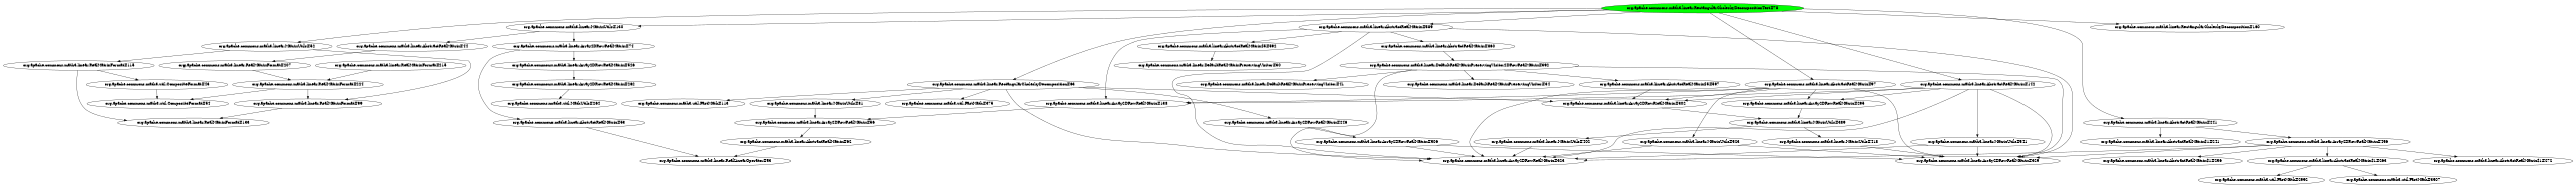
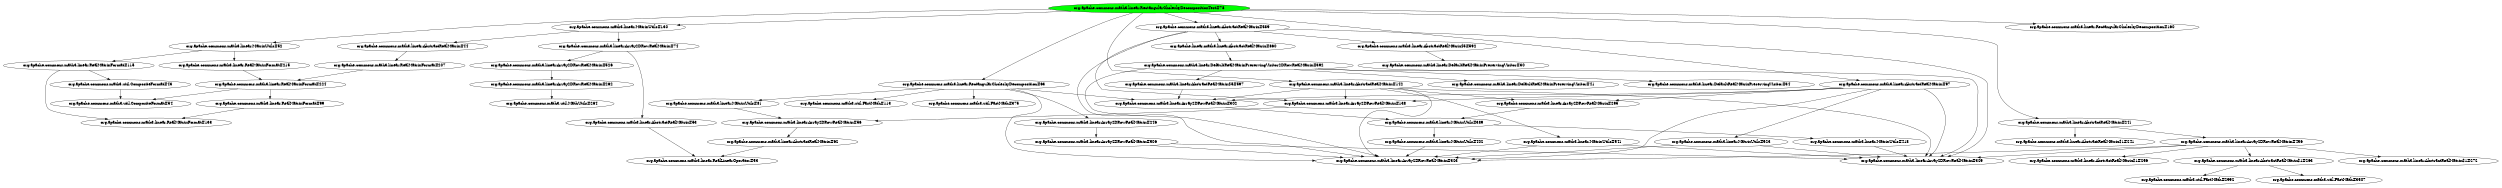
  digraph {
    "org.apache.commons.math3.linear.RectangularCholeskyDecompositionTest#78" [fillcolor=green style=filled]
    "org.apache.commons.math3.linear.MatrixUtils#52"
    "org.apache.commons.math3.linear.MatrixUtils#130"
    "org.apache.commons.math3.linear.RectangularCholeskyDecomposition#63"
    "org.apache.commons.math3.linear.RectangularCholeskyDecomposition#160"
    "org.apache.commons.math3.linear.AbstractRealMatrix#589"
    "org.apache.commons.math3.linear.AbstractRealMatrix#142"
    "org.apache.commons.math3.linear.AbstractRealMatrix#97"
    "org.apache.commons.math3.linear.AbstractRealMatrix#241"
    "org.apache.commons.math3.linear.RealMatrixFormat#215"
    "org.apache.commons.math3.linear.RealMatrixFormat#115"
    "org.apache.commons.math3.linear.AbstractRealMatrix#44"
    "org.apache.commons.math3.linear.Array2DRowRealMatrix#74"
    "org.apache.commons.math3.linear.Array2DRowRealMatrix#323"
    "org.apache.commons.math3.linear.Array2DRowRealMatrix#246"
    "org.apache.commons.math3.util.FastMath#113"
    "org.apache.commons.math3.util.FastMath#375"
    "org.apache.commons.math3.linear.MatrixUtils#81"
    "org.apache.commons.math3.linear.Array2DRowRealMatrix#302"
    "org.apache.commons.math3.linear.Array2DRowRealMatrix#329"
    "org.apache.commons.math3.linear.Array2DRowRealMatrix#138"
    "org.apache.commons.math3.linear.AbstractRealMatrix$5#592"
-   "org.apache.commons.math3.linear.AbstractRealMatrix#860"
+   "org.apache.commons.math3.linear.AbstractRealMatrix#860" [label="org.apache.linear.math3.linear.AbstractRealMatrix#860"]
    "org.apache.commons.math3.linear.MatrixUtils#541"
    "org.apache.commons.math3.linear.Array2DRowRealMatrix#295"
    "org.apache.commons.math3.linear.MatrixUtils#523"
    "org.apache.commons.math3.linear.AbstractRealMatrix$1#241"
    "org.apache.commons.math3.linear.Array2DRowRealMatrix#456"
    "org.apache.commons.math3.linear.RealMatrixFormat#224"
    "org.apache.commons.math3.linear.RealMatrixFormat#133"
    "org.apache.commons.math3.util.CompositeFormat#43"
    "org.apache.commons.math3.util.CompositeFormat#54"
    "org.apache.commons.math3.linear.RealMatrixFormat#99"
    "org.apache.commons.math3.linear.RealMatrixFormat#207"
    "org.apache.commons.math3.linear.AbstractRealMatrix#53"
    "org.apache.commons.math3.linear.Array2DRowRealMatrix#526"
    "org.apache.commons.math3.linear.RealLinearOperator#53"
    "org.apache.commons.math3.linear.Array2DRowRealMatrix#262"
    "org.apache.commons.math3.util.MathUtils#264"
    "org.apache.commons.math3.linear.Array2DRowRealMatrix#506"
    "org.apache.commons.math3.linear.Array2DRowRealMatrix#56"
    "org.apache.commons.math3.linear.MatrixUtils#389"
    "org.apache.commons.math3.linear.AbstractRealMatrix#62"
    "org.apache.commons.math3.linear.MatrixUtils#402"
    "org.apache.commons.math3.linear.MatrixUtils#418"
    "org.apache.commons.math3.linear.DefaultRealMatrixPreservingVisitor#30"
    n47 [label="org.apache.commons.math3.linear.DefaultRealMatrixPreservingVisitor2DRowRealMatrix#392"]
    "org.apache.commons.math3.linear.DefaultRealMatrixPreservingVisitor#34"
    "org.apache.commons.math3.linear.AbstractRealMatrix$5#597"
    "org.apache.commons.math3.linear.DefaultRealMatrixPreservingVisitor#41"
    "org.apache.commons.math3.linear.AbstractRealMatrix$1#256"
    "org.apache.commons.math3.linear.AbstractRealMatrix$1#263"
    "org.apache.commons.math3.linear.AbstractRealMatrix$1#272"
    "org.apache.commons.math3.util.FastMath#2992"
    "org.apache.commons.math3.util.FastMath#3507"
    "org.apache.commons.math3.linear.RectangularCholeskyDecompositionTest#78" -> "org.apache.commons.math3.linear.MatrixUtils#52"
    "org.apache.commons.math3.linear.RectangularCholeskyDecompositionTest#78" -> "org.apache.commons.math3.linear.MatrixUtils#130"
    "org.apache.commons.math3.linear.RectangularCholeskyDecompositionTest#78" -> "org.apache.commons.math3.linear.RectangularCholeskyDecomposition#63"
    "org.apache.commons.math3.linear.RectangularCholeskyDecompositionTest#78" -> "org.apache.commons.math3.linear.RectangularCholeskyDecomposition#160"
    "org.apache.commons.math3.linear.RectangularCholeskyDecompositionTest#78" -> "org.apache.commons.math3.linear.AbstractRealMatrix#589"
    "org.apache.commons.math3.linear.RectangularCholeskyDecompositionTest#78" -> "org.apache.commons.math3.linear.AbstractRealMatrix#142"
    "org.apache.commons.math3.linear.RectangularCholeskyDecompositionTest#78" -> "org.apache.commons.math3.linear.AbstractRealMatrix#97"
    "org.apache.commons.math3.linear.RectangularCholeskyDecompositionTest#78" -> "org.apache.commons.math3.linear.AbstractRealMatrix#241"
-   "org.apache.commons.math3.linear.MatrixUtils#52" -> "org.apache.commons.math3.linear.RealMatrixFormat#99"
+   "org.apache.commons.math3.linear.MatrixUtils#52" -> "org.apache.commons.math3.linear.RealMatrixFormat#215"
    "org.apache.commons.math3.linear.MatrixUtils#52" -> "org.apache.commons.math3.linear.RealMatrixFormat#115"
    "org.apache.commons.math3.linear.MatrixUtils#130" -> "org.apache.commons.math3.linear.AbstractRealMatrix#44"
    "org.apache.commons.math3.linear.MatrixUtils#130" -> "org.apache.commons.math3.linear.Array2DRowRealMatrix#74"
    "org.apache.commons.math3.linear.RectangularCholeskyDecomposition#63" -> "org.apache.commons.math3.linear.Array2DRowRealMatrix#323"
    "org.apache.commons.math3.linear.RectangularCholeskyDecomposition#63" -> "org.apache.commons.math3.linear.Array2DRowRealMatrix#246"
    "org.apache.commons.math3.linear.RectangularCholeskyDecomposition#63" -> "org.apache.commons.math3.util.FastMath#113"
    "org.apache.commons.math3.linear.RectangularCholeskyDecomposition#63" -> "org.apache.commons.math3.util.FastMath#375"
    "org.apache.commons.math3.linear.RectangularCholeskyDecomposition#63" -> "org.apache.commons.math3.linear.MatrixUtils#81"
    "org.apache.commons.math3.linear.RectangularCholeskyDecomposition#63" -> "org.apache.commons.math3.linear.Array2DRowRealMatrix#302"
    "org.apache.commons.math3.linear.AbstractRealMatrix#589" -> "org.apache.commons.math3.linear.Array2DRowRealMatrix#323"
    "org.apache.commons.math3.linear.AbstractRealMatrix#589" -> "org.apache.commons.math3.linear.Array2DRowRealMatrix#329"
    "org.apache.commons.math3.linear.AbstractRealMatrix#589" -> "org.apache.commons.math3.linear.Array2DRowRealMatrix#138"
    "org.apache.commons.math3.linear.AbstractRealMatrix#589" -> "org.apache.commons.math3.linear.AbstractRealMatrix$5#592"
    "org.apache.commons.math3.linear.AbstractRealMatrix#589" -> "org.apache.commons.math3.linear.AbstractRealMatrix#860"
    "org.apache.commons.math3.linear.AbstractRealMatrix#142" -> "org.apache.commons.math3.linear.Array2DRowRealMatrix#323"
    "org.apache.commons.math3.linear.AbstractRealMatrix#142" -> "org.apache.commons.math3.linear.Array2DRowRealMatrix#302"
    "org.apache.commons.math3.linear.AbstractRealMatrix#142" -> "org.apache.commons.math3.linear.Array2DRowRealMatrix#329"
    "org.apache.commons.math3.linear.AbstractRealMatrix#142" -> "org.apache.commons.math3.linear.Array2DRowRealMatrix#138"
    "org.apache.commons.math3.linear.AbstractRealMatrix#142" -> "org.apache.commons.math3.linear.MatrixUtils#541"
    "org.apache.commons.math3.linear.AbstractRealMatrix#142" -> "org.apache.commons.math3.linear.Array2DRowRealMatrix#295"
    "org.apache.commons.math3.linear.AbstractRealMatrix#97" -> "org.apache.commons.math3.linear.Array2DRowRealMatrix#323"
    "org.apache.commons.math3.linear.AbstractRealMatrix#97" -> "org.apache.commons.math3.linear.Array2DRowRealMatrix#302"
    "org.apache.commons.math3.linear.AbstractRealMatrix#97" -> "org.apache.commons.math3.linear.Array2DRowRealMatrix#329"
    "org.apache.commons.math3.linear.AbstractRealMatrix#97" -> "org.apache.commons.math3.linear.Array2DRowRealMatrix#138"
    "org.apache.commons.math3.linear.AbstractRealMatrix#97" -> "org.apache.commons.math3.linear.Array2DRowRealMatrix#295"
    "org.apache.commons.math3.linear.AbstractRealMatrix#97" -> "org.apache.commons.math3.linear.MatrixUtils#523"
    "org.apache.commons.math3.linear.AbstractRealMatrix#241" -> "org.apache.commons.math3.linear.AbstractRealMatrix$1#241"
    "org.apache.commons.math3.linear.AbstractRealMatrix#241" -> "org.apache.commons.math3.linear.Array2DRowRealMatrix#456"
    "org.apache.commons.math3.linear.RealMatrixFormat#215" -> "org.apache.commons.math3.linear.RealMatrixFormat#224"
    "org.apache.commons.math3.linear.RealMatrixFormat#115" -> "org.apache.commons.math3.linear.RealMatrixFormat#133"
    "org.apache.commons.math3.linear.RealMatrixFormat#115" -> "org.apache.commons.math3.util.CompositeFormat#43"
    "org.apache.commons.math3.linear.AbstractRealMatrix#44" -> "org.apache.commons.math3.linear.RealMatrixFormat#207"
    "org.apache.commons.math3.linear.Array2DRowRealMatrix#74" -> "org.apache.commons.math3.linear.AbstractRealMatrix#53"
    "org.apache.commons.math3.linear.Array2DRowRealMatrix#74" -> "org.apache.commons.math3.linear.Array2DRowRealMatrix#526"
    "org.apache.commons.math3.linear.Array2DRowRealMatrix#246" -> "org.apache.commons.math3.linear.Array2DRowRealMatrix#506"
    "org.apache.commons.math3.linear.MatrixUtils#81" -> "org.apache.commons.math3.linear.Array2DRowRealMatrix#56"
    "org.apache.commons.math3.linear.Array2DRowRealMatrix#302" -> "org.apache.commons.math3.linear.MatrixUtils#389"
    "org.apache.commons.math3.linear.Array2DRowRealMatrix#138" -> "org.apache.commons.math3.linear.Array2DRowRealMatrix#56"
    "org.apache.commons.math3.linear.AbstractRealMatrix$5#592" -> "org.apache.commons.math3.linear.DefaultRealMatrixPreservingVisitor#30"
    "org.apache.commons.math3.linear.AbstractRealMatrix#860" -> n47
    "org.apache.commons.math3.linear.MatrixUtils#541" -> "org.apache.commons.math3.linear.Array2DRowRealMatrix#323"
    "org.apache.commons.math3.linear.MatrixUtils#541" -> "org.apache.commons.math3.linear.Array2DRowRealMatrix#329"
    "org.apache.commons.math3.linear.Array2DRowRealMatrix#295" -> "org.apache.commons.math3.linear.MatrixUtils#389"
    "org.apache.commons.math3.linear.MatrixUtils#523" -> "org.apache.commons.math3.linear.Array2DRowRealMatrix#323"
    "org.apache.commons.math3.linear.MatrixUtils#523" -> "org.apache.commons.math3.linear.Array2DRowRealMatrix#329"
    "org.apache.commons.math3.linear.Array2DRowRealMatrix#456" -> "org.apache.commons.math3.linear.Array2DRowRealMatrix#323"
    "org.apache.commons.math3.linear.Array2DRowRealMatrix#456" -> "org.apache.commons.math3.linear.Array2DRowRealMatrix#329"
    "org.apache.commons.math3.linear.Array2DRowRealMatrix#456" -> "org.apache.commons.math3.linear.AbstractRealMatrix$1#256"
    "org.apache.commons.math3.linear.Array2DRowRealMatrix#456" -> "org.apache.commons.math3.linear.AbstractRealMatrix$1#263"
    "org.apache.commons.math3.linear.Array2DRowRealMatrix#456" -> "org.apache.commons.math3.linear.AbstractRealMatrix$1#272"
    "org.apache.commons.math3.linear.RealMatrixFormat#224" -> "org.apache.commons.math3.util.CompositeFormat#54"
    "org.apache.commons.math3.linear.RealMatrixFormat#224" -> "org.apache.commons.math3.linear.RealMatrixFormat#99"
    "org.apache.commons.math3.util.CompositeFormat#43" -> "org.apache.commons.math3.util.CompositeFormat#54"
    "org.apache.commons.math3.linear.RealMatrixFormat#99" -> "org.apache.commons.math3.linear.RealMatrixFormat#133"
    "org.apache.commons.math3.linear.RealMatrixFormat#207" -> "org.apache.commons.math3.linear.RealMatrixFormat#224"
    "org.apache.commons.math3.linear.AbstractRealMatrix#53" -> "org.apache.commons.math3.linear.RealLinearOperator#53"
    "org.apache.commons.math3.linear.Array2DRowRealMatrix#526" -> "org.apache.commons.math3.linear.Array2DRowRealMatrix#262"
    "org.apache.commons.math3.linear.Array2DRowRealMatrix#262" -> "org.apache.commons.math3.util.MathUtils#264"
    "org.apache.commons.math3.linear.Array2DRowRealMatrix#506" -> "org.apache.commons.math3.linear.Array2DRowRealMatrix#323"
    "org.apache.commons.math3.linear.Array2DRowRealMatrix#506" -> "org.apache.commons.math3.linear.Array2DRowRealMatrix#329"
    "org.apache.commons.math3.linear.Array2DRowRealMatrix#56" -> "org.apache.commons.math3.linear.AbstractRealMatrix#62"
    "org.apache.commons.math3.linear.MatrixUtils#389" -> "org.apache.commons.math3.linear.MatrixUtils#402"
    "org.apache.commons.math3.linear.MatrixUtils#389" -> "org.apache.commons.math3.linear.MatrixUtils#418"
    "org.apache.commons.math3.linear.AbstractRealMatrix#62" -> "org.apache.commons.math3.linear.RealLinearOperator#53"
    "org.apache.commons.math3.linear.MatrixUtils#402" -> "org.apache.commons.math3.linear.Array2DRowRealMatrix#323"
    "org.apache.commons.math3.linear.MatrixUtils#418" -> "org.apache.commons.math3.linear.Array2DRowRealMatrix#329"
    n47 -> "org.apache.commons.math3.linear.Array2DRowRealMatrix#323"
    n47 -> "org.apache.commons.math3.linear.Array2DRowRealMatrix#329"
    n47 -> "org.apache.commons.math3.linear.DefaultRealMatrixPreservingVisitor#34"
    n47 -> "org.apache.commons.math3.linear.AbstractRealMatrix$5#597"
    n47 -> "org.apache.commons.math3.linear.DefaultRealMatrixPreservingVisitor#41"
    "org.apache.commons.math3.linear.AbstractRealMatrix$5#597" -> "org.apache.commons.math3.linear.Array2DRowRealMatrix#302"
    "org.apache.commons.math3.linear.AbstractRealMatrix$1#263" -> "org.apache.commons.math3.util.FastMath#2992"
    "org.apache.commons.math3.linear.AbstractRealMatrix$1#263" -> "org.apache.commons.math3.util.FastMath#3507"
  }
